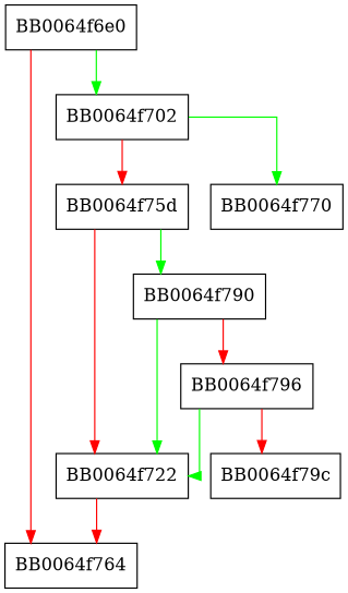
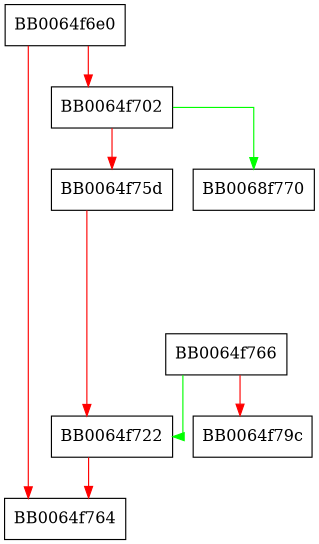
  digraph {
    splines=ortho
    node [shape=box]
    edge [color=red]
    BB0064f6e0
    BB0064f764
    BB0064f702
-   BB0064f770
+   BB0064f770 [label=BB0068f770]
    n5 [label=BB0064f75d]
-   BB0064f790
    BB0064f722
-   BB0064f796
+   BB0064f796 [label=BB0064f766]
    BB0064f79c
    BB0064f6e0 -> BB0064f764
-   BB0064f6e0 -> BB0064f702 [color=green]
+   BB0064f6e0 -> BB0064f702
    BB0064f702 -> BB0064f770 [color=green]
    BB0064f702 -> n5
-   n5 -> BB0064f790 [color=green]
    n5 -> BB0064f722
-   BB0064f790 -> BB0064f722 [color=green]
-   BB0064f790 -> BB0064f796
    BB0064f722 -> BB0064f764
    BB0064f796 -> BB0064f722 [color=green]
    BB0064f796 -> BB0064f79c
  }
